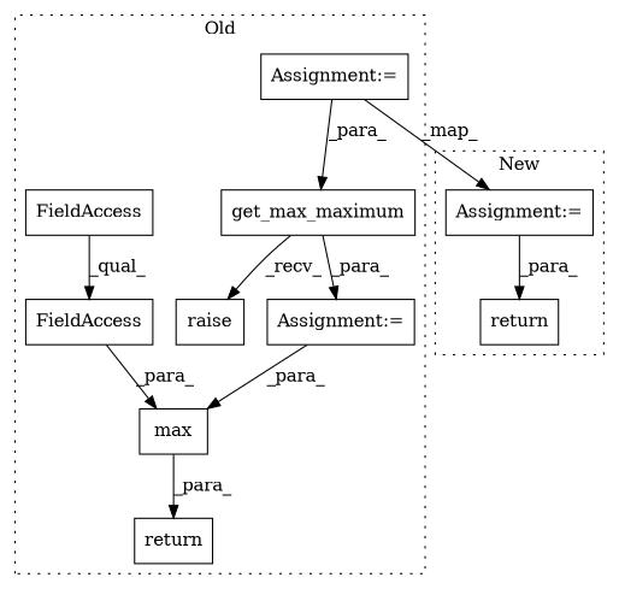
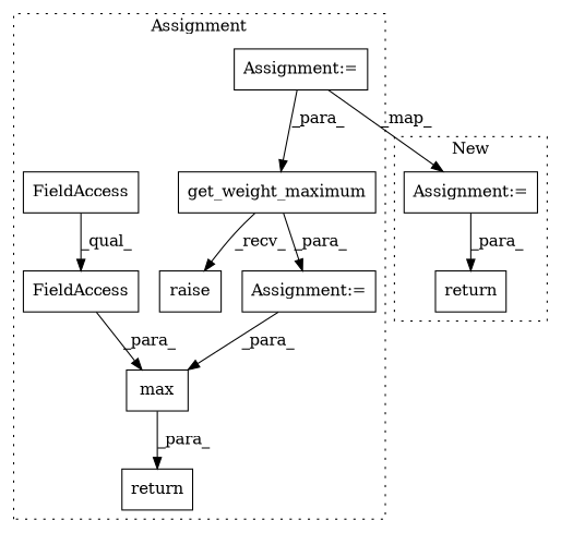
  digraph {
    node [a=32 l=7 s=6140 shape=box]
-   n1 [l="19,1" label=get_max_maximum s="6080,6116"]
+   n1 [l="19,1" label=get_weight_maximum s="6080,6116"]
    n2 [l="4,1" label=max s="6130,6171"]
    n3 [a=7 label="Assignment:=" s=5966]
    n4 [a=22 l=31 label=FieldAccess]
    n5 [a=22 l=16 label=FieldAccess]
    n6 [l="6,1" label=raise s="6038,6078"]
    n7 [a=7 l=1 label="Assignment:=" s=6037]
    n8 [a=41 label=return s=6123]
    n9 [a=41 label=return s=2703]
    n10 [a=7 label="Assignment:=" s=2514]
    subgraph cluster_1 {
-     label=Old
+     label=Assignment
      style=dotted
      n1
      n2
      n3
      n4
      n5
      n6
      n7
      n8
    }
    subgraph cluster_2 {
      label=New
      style=dotted
      n9
      n10
    }
    n1 -> n6 [label=_recv_]
    n1 -> n7 [label=_para_]
    n2 -> n8 [label=_para_]
    n3 -> n1 [label=_para_]
    n3 -> n10 [label=_map_]
    n4 -> n2 [label=_para_]
    n5 -> n4 [label=_qual_]
    n7 -> n2 [label=_para_]
    n10 -> n9 [label=_para_]
  }
